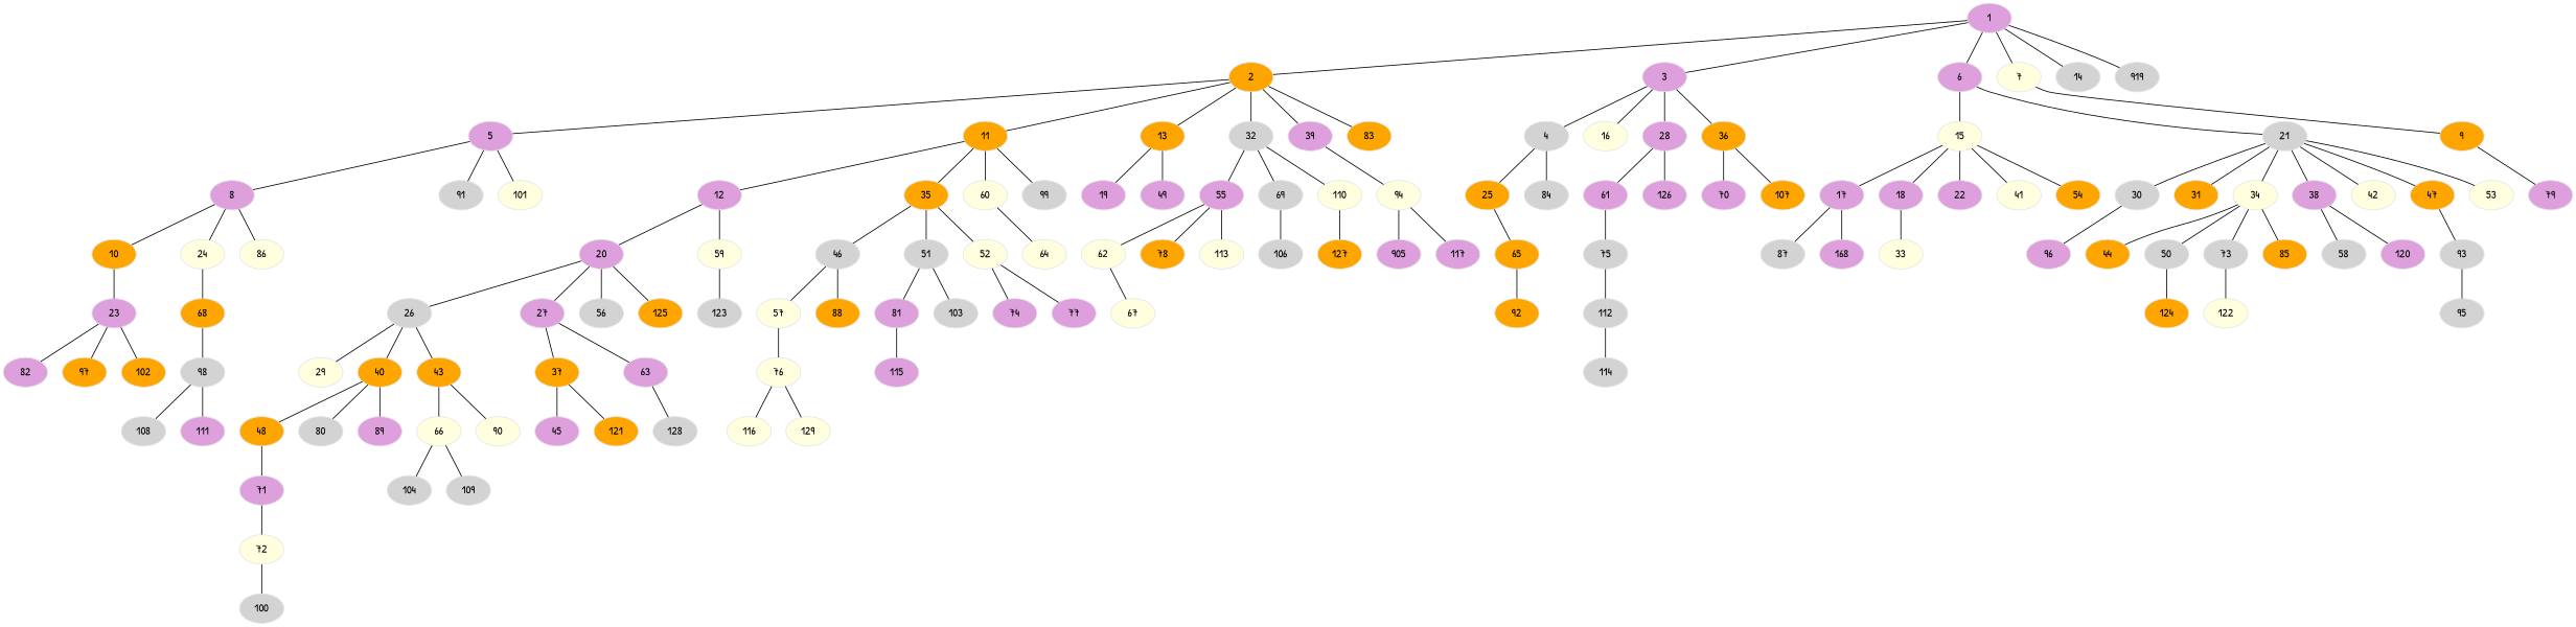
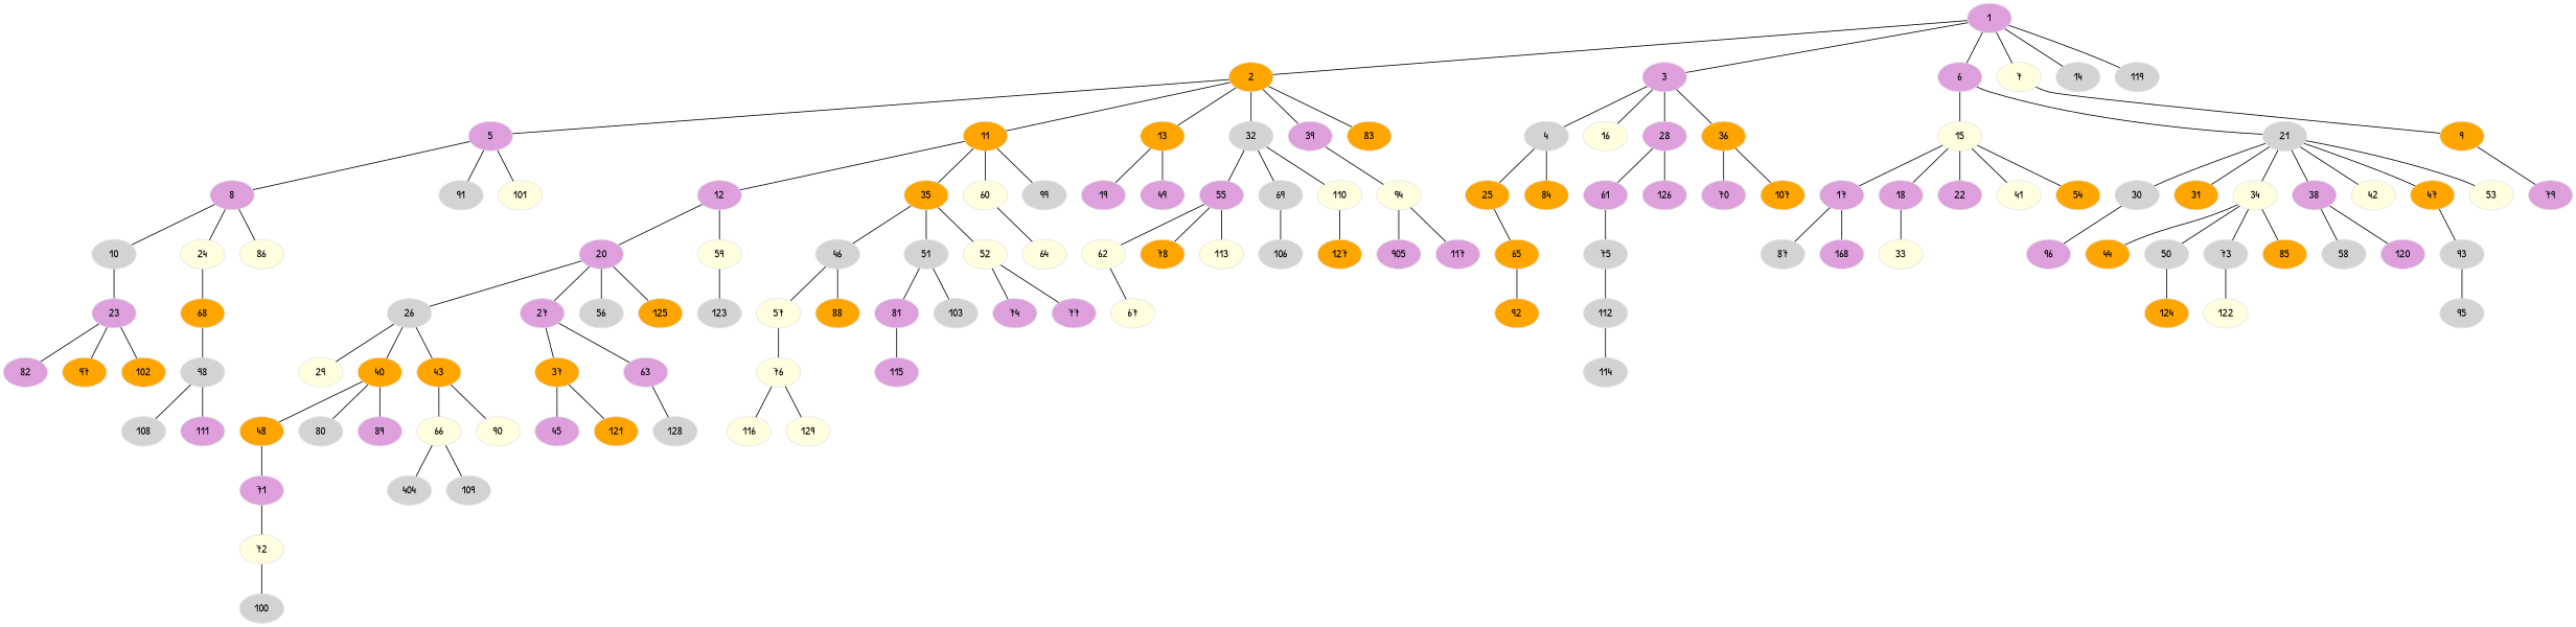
  graph {
    fontname="Patrick Hand"
    node [color=gray90 fillcolor=plum fontname="Patrick Hand" style=filled]
    edge [fontname="Patrick Hand"]
    2 [fillcolor=orange]
    1
    3
    6
    7 [fillcolor=lightyellow]
    14 [fillcolor=lightgrey]
-   119 [fillcolor=lightgrey label=919]
+   119 [fillcolor=lightgrey]
    5
    11 [fillcolor=orange]
    13 [fillcolor=orange]
    32 [fillcolor=lightgrey]
    39
    83 [fillcolor=orange]
    4 [fillcolor=lightgrey]
    16 [fillcolor=lightyellow]
    28
    36 [fillcolor=orange]
    15 [fillcolor=lightyellow]
    21 [fillcolor=lightgrey]
    9 [fillcolor=orange]
    8
    91 [fillcolor=lightgrey]
    101 [fillcolor=lightyellow]
    12
    35 [fillcolor=orange]
    60 [fillcolor=lightyellow]
    99 [fillcolor=lightgrey]
    19
    49
    55
    69 [fillcolor=lightgrey]
    110 [fillcolor=lightyellow]
    94 [fillcolor=lightyellow]
    25 [fillcolor=orange]
-   84 [fillcolor=lightgrey]
+   84 [fillcolor=orange]
    61
    126
    70
    107 [fillcolor=orange]
    65 [fillcolor=orange]
-   10 [fillcolor=orange]
+   10 [fillcolor=lightgrey]
    24 [fillcolor=lightyellow]
    86 [fillcolor=lightyellow]
    17
    18
    22
    41 [fillcolor=lightyellow]
    54 [fillcolor=orange]
    30 [fillcolor=lightgrey]
    31 [fillcolor=orange]
    34 [fillcolor=lightyellow]
    38
    42 [fillcolor=lightyellow]
    47 [fillcolor=orange]
    53 [fillcolor=lightyellow]
    79
    23
    68 [fillcolor=orange]
    82
    97 [fillcolor=orange]
    102 [fillcolor=orange]
    20
    59 [fillcolor=lightyellow]
    46 [fillcolor=lightgrey]
    51 [fillcolor=lightgrey]
    52 [fillcolor=lightyellow]
    64 [fillcolor=lightyellow]
    26 [fillcolor=lightgrey]
    27
    56 [fillcolor=lightgrey]
    125 [fillcolor=orange]
    123 [fillcolor=lightgrey]
    87 [fillcolor=lightgrey]
    n74 [label=168]
    33 [fillcolor=lightyellow]
    29 [fillcolor=lightyellow]
    40 [fillcolor=orange]
    43 [fillcolor=orange]
    37 [fillcolor=orange]
    63
    96
    44 [fillcolor=orange]
    50 [fillcolor=lightgrey]
    73 [fillcolor=lightgrey]
    85 [fillcolor=orange]
    58 [fillcolor=lightgrey]
    120
    93 [fillcolor=lightgrey]
    98 [fillcolor=lightgrey]
    92 [fillcolor=orange]
    48 [fillcolor=orange]
    80 [fillcolor=lightgrey]
    89
    66 [fillcolor=lightyellow]
    90 [fillcolor=lightyellow]
    45
    121 [fillcolor=orange]
    128 [fillcolor=lightgrey]
    75 [fillcolor=lightgrey]
    62 [fillcolor=lightyellow]
    78 [fillcolor=orange]
    113 [fillcolor=lightyellow]
    106 [fillcolor=lightgrey]
    127 [fillcolor=orange]
    124 [fillcolor=orange]
    122 [fillcolor=lightyellow]
    57 [fillcolor=lightyellow]
    88 [fillcolor=orange]
    81
    103 [fillcolor=lightgrey]
    74
    77
    n113 [label=905]
    117
    71
-   104 [fillcolor=lightgrey]
+   104 [fillcolor=lightgrey label=404]
    109 [fillcolor=lightgrey]
    76 [fillcolor=lightyellow]
    95 [fillcolor=lightgrey]
    72 [fillcolor=lightyellow]
    115
    67 [fillcolor=lightyellow]
    116 [fillcolor=lightyellow]
    129 [fillcolor=lightyellow]
    112 [fillcolor=lightgrey]
    108 [fillcolor=lightgrey]
    111
    100 [fillcolor=lightgrey]
    114 [fillcolor=lightgrey]
    2 -- 5
    2 -- 11
    2 -- 13
    2 -- 32
    2 -- 39
    2 -- 83
    1 -- 2
    1 -- 3
    1 -- 6
    1 -- 7
    1 -- 14
    1 -- 119
    3 -- 4
    3 -- 16
    3 -- 28
    3 -- 36
    6 -- 15
    6 -- 21
    7 -- 9
    5 -- 8
    5 -- 91
    5 -- 101
    11 -- 12
    11 -- 35
    11 -- 60
    11 -- 99
    13 -- 19
    13 -- 49
    32 -- 55
    32 -- 69
    32 -- 110
    39 -- 94
    4 -- 25
    4 -- 84
    28 -- 61
    28 -- 126
    36 -- 70
    36 -- 107
    15 -- 17
    15 -- 18
    15 -- 22
    15 -- 41
    15 -- 54
    21 -- 30
    21 -- 31
    21 -- 34
    21 -- 38
    21 -- 42
    21 -- 47
    21 -- 53
    9 -- 79
    8 -- 10
    8 -- 24
    8 -- 86
    12 -- 20
    12 -- 59
    35 -- 46
    35 -- 51
    35 -- 52
    60 -- 64
    55 -- 62
    55 -- 78
    55 -- 113
    69 -- 106
    110 -- 127
    94 -- n113
    94 -- 117
    25 -- 65
    61 -- 75
    65 -- 92
    10 -- 23
    24 -- 68
    17 -- 87
    17 -- n74
    18 -- 33
    30 -- 96
    34 -- 44
    34 -- 50
    34 -- 73
    34 -- 85
    38 -- 58
    38 -- 120
    47 -- 93
    23 -- 82
    23 -- 97
    23 -- 102
    68 -- 98
    20 -- 26
    20 -- 27
    20 -- 56
    20 -- 125
    59 -- 123
    46 -- 57
    46 -- 88
    51 -- 81
    51 -- 103
    52 -- 74
    52 -- 77
    26 -- 29
    26 -- 40
    26 -- 43
    27 -- 37
    27 -- 63
    40 -- 48
    40 -- 80
    40 -- 89
    43 -- 66
    43 -- 90
    37 -- 45
    37 -- 121
    63 -- 128
    50 -- 124
    73 -- 122
    93 -- 95
    98 -- 108
    98 -- 111
    48 -- 71
    66 -- 104
    66 -- 109
    75 -- 112
    62 -- 67
    57 -- 76
    81 -- 115
    71 -- 72
    76 -- 116
    76 -- 129
    72 -- 100
    112 -- 114
  }
